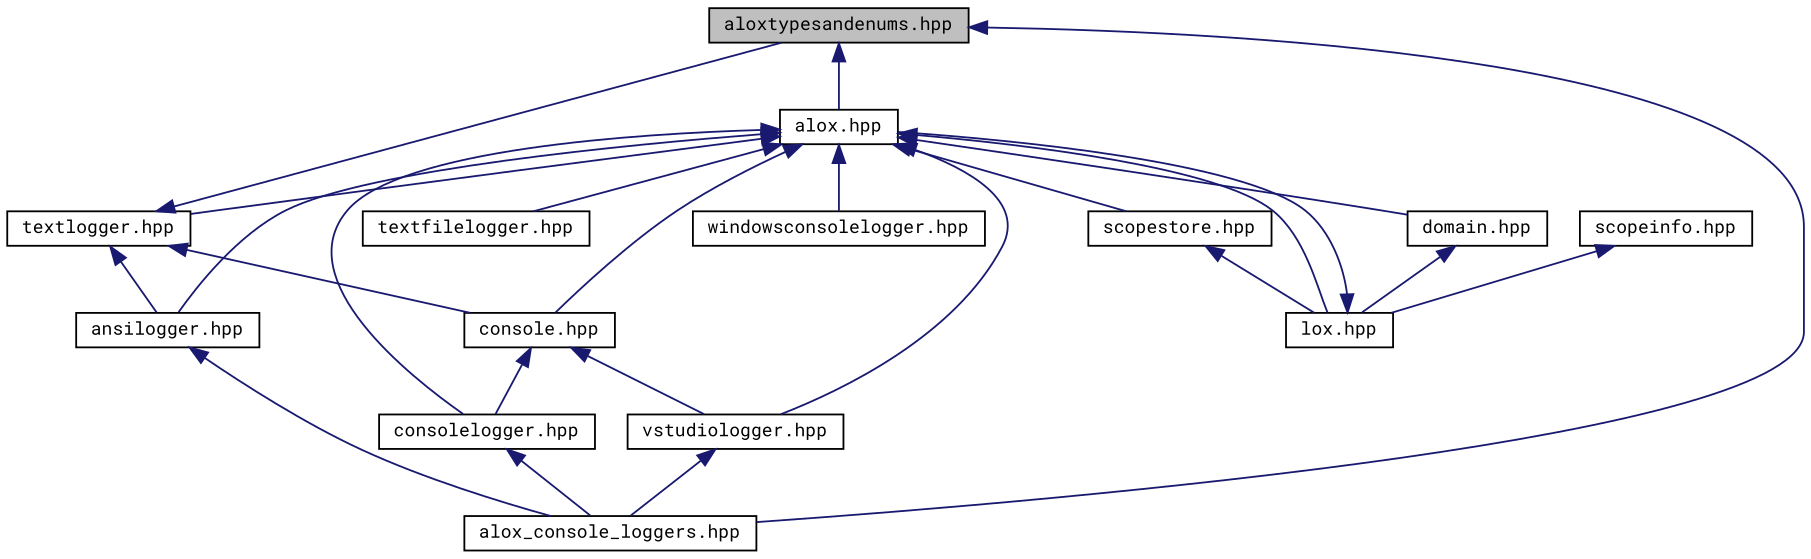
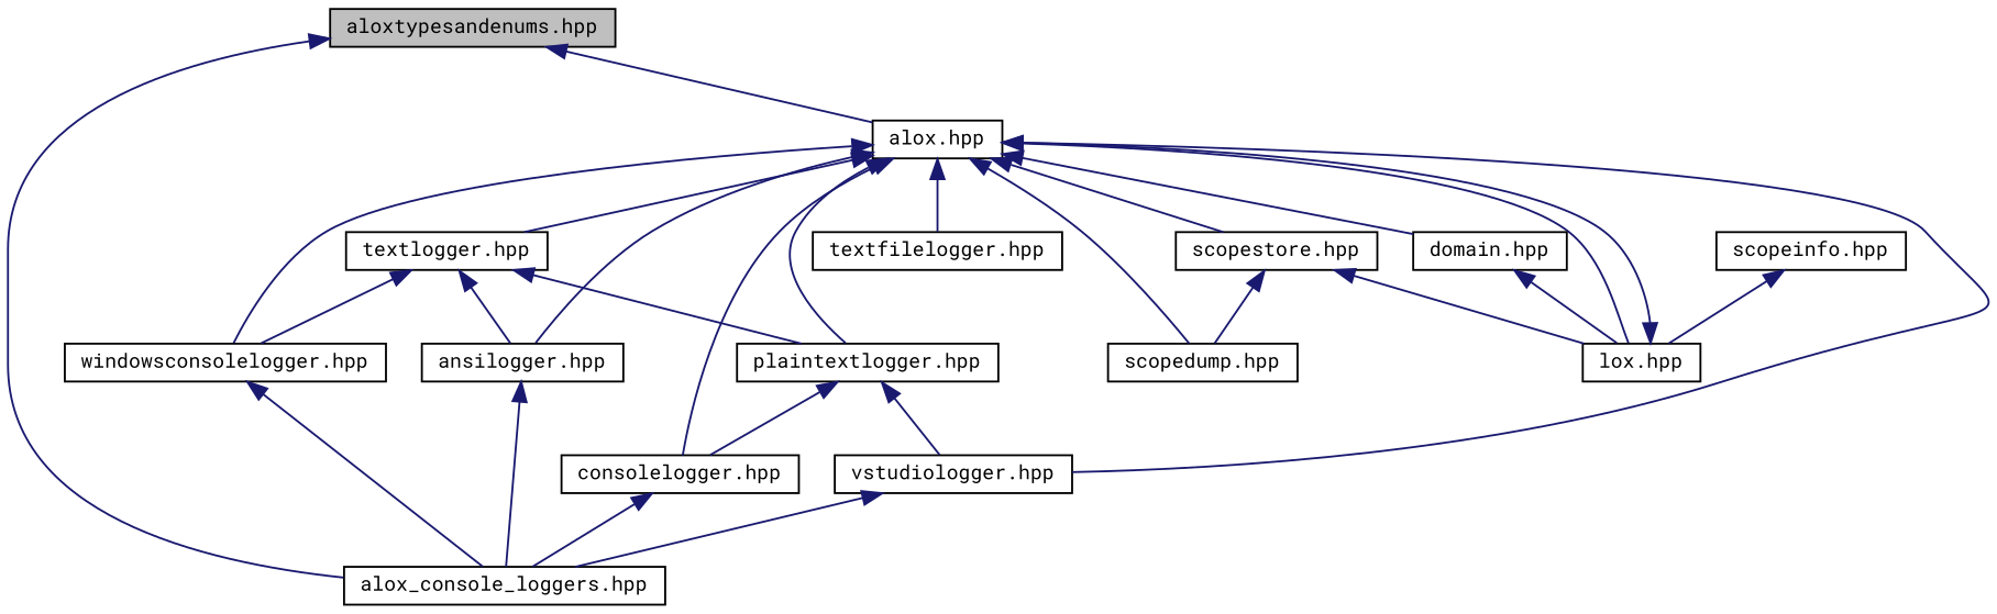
  digraph {
    fontname="Roboto Mono"
    node [color=black fillcolor=white fontname="Roboto Mono" fontsize=10 shape=record style=filled]
    edge [color=midnightblue dir=back fontname="Roboto Mono" fontsize=10 labelfontname=Helvetica labelfontsize=10 style=solid]
    n1 [fillcolor=grey75 fontcolor=black height=0.2 label="aloxtypesandenums.hpp" width=0.4]
    n2 [height=0.2 label="alox.hpp" width=0.4]
    n3 [height=0.2 label="alox_console_loggers.hpp" width=0.4]
    n4 [height=0.2 label="lox.hpp" width=0.4]
    n5 [height=0.2 label="domain.hpp" width=0.4]
    n6 [height=0.2 label="textlogger.hpp" width=0.4]
-   n7 [height=0.2 label="console.hpp" width=0.4]
+   n7 [height=0.2 label="plaintextlogger.hpp" width=0.4]
    n8 [height=0.2 label="consolelogger.hpp" width=0.4]
    n9 [height=0.2 label="textfilelogger.hpp" width=0.4]
    n10 [height=0.2 label="vstudiologger.hpp" width=0.4]
    n11 [height=0.2 label="ansilogger.hpp" width=0.4]
    n12 [height=0.2 label="windowsconsolelogger.hpp" width=0.4]
+   n13 [height=0.2 label="scopedump.hpp" width=0.4]
    n14 [height=0.2 label="scopestore.hpp" width=0.4]
    n15 [height=0.2 label="scopeinfo.hpp" width=0.4]
    n1 -> n2
    n1 -> n3
    n2 -> n4
    n2 -> n5
    n2 -> n6
    n2 -> n7
    n2 -> n8
    n2 -> n9
    n2 -> n10
    n2 -> n11
    n2 -> n12
+   n2 -> n13
    n2 -> n14
    n4 -> n2
    n5 -> n4
    n6 -> n7
    n6 -> n11
-   n6 -> n1
+   n6 -> n12
    n7 -> n8
    n7 -> n10
    n8 -> n3
    n10 -> n3
    n11 -> n3
+   n12 -> n3
    n14 -> n4
+   n14 -> n13
    n15 -> n4
  }
